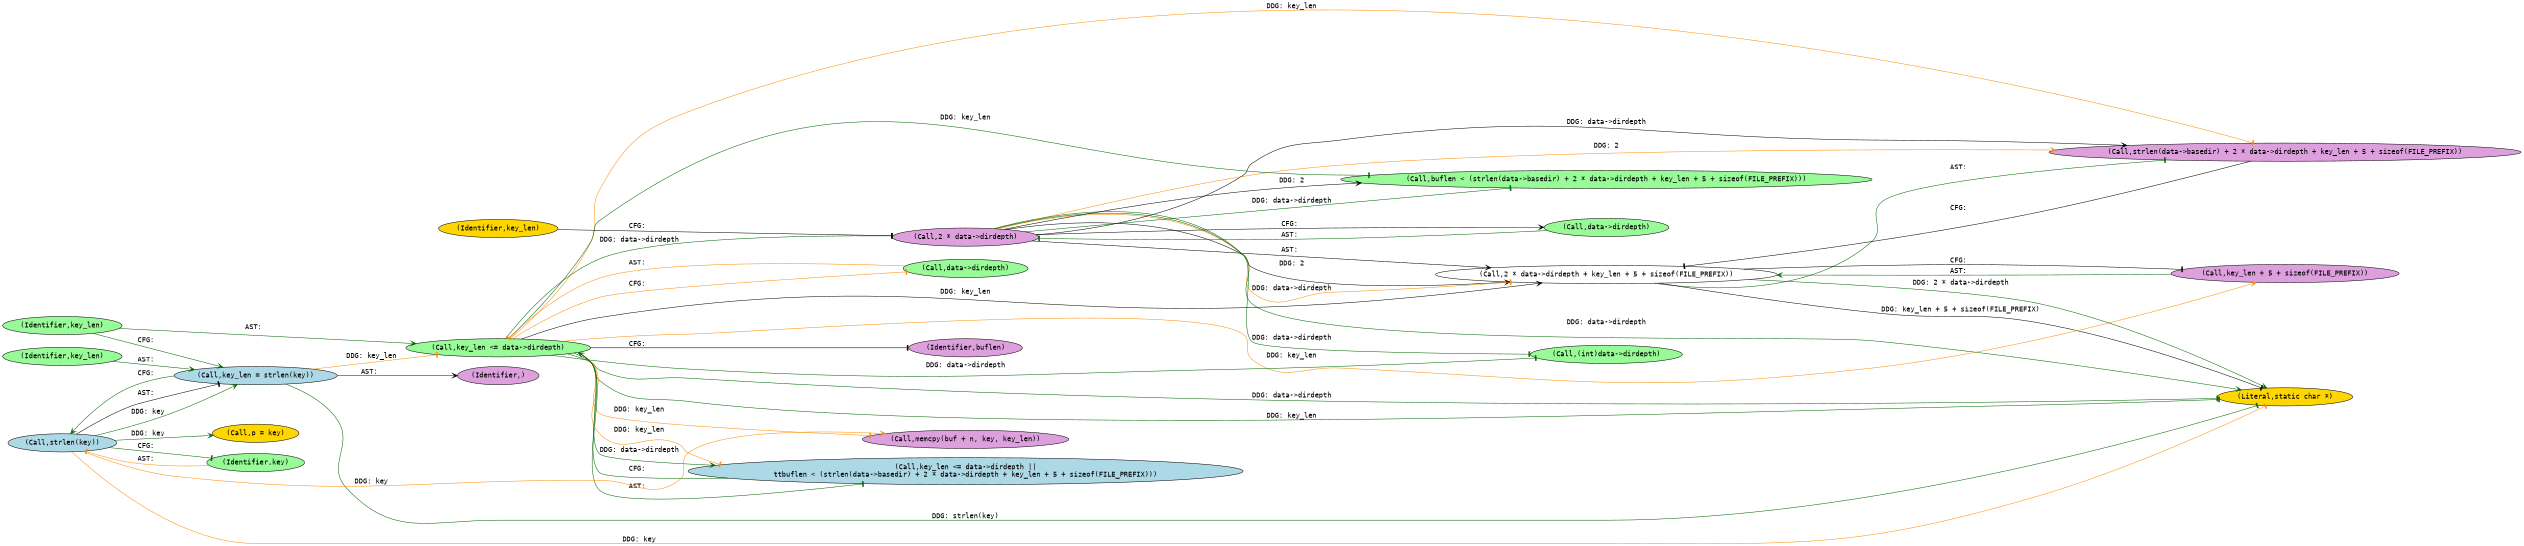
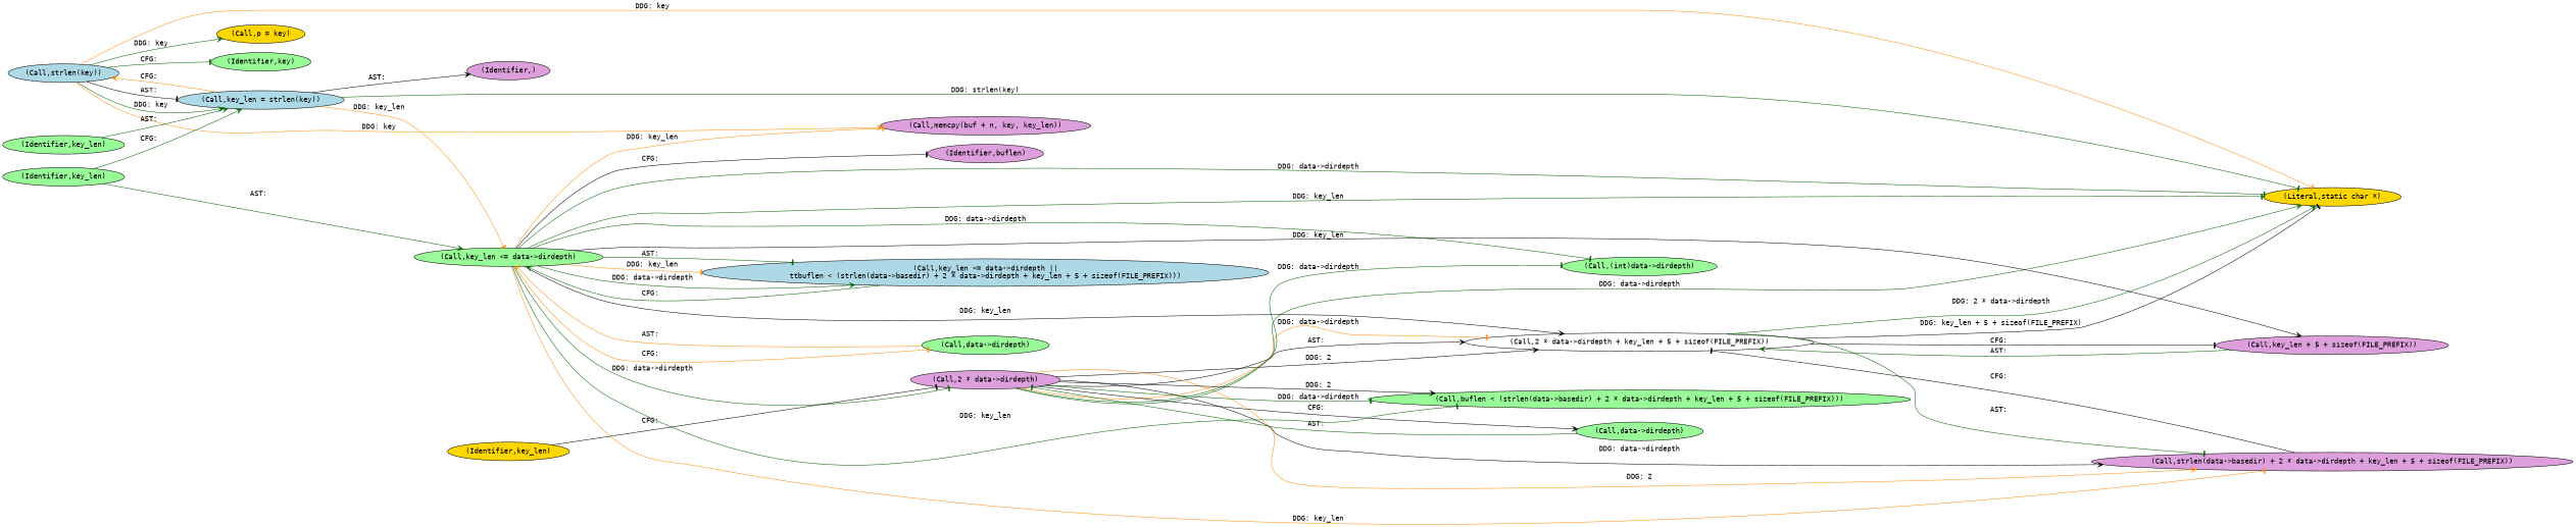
  digraph {
    fontname="DejaVu Sans Mono"
    rankdir=LR
    node [fillcolor=palegreen fontname="DejaVu Sans Mono" style=filled]
    edge [arrowhead=tee color=darkgreen fontname="DejaVu Sans Mono"]
    n1 [fillcolor=white label="(Call,2 * data->dirdepth + key_len + 5 + sizeof(FILE_PREFIX))"]
    n2 [fillcolor=plum label="(Call,strlen(data->basedir) + 2 * data->dirdepth + key_len + 5 + sizeof(FILE_PREFIX))"]
    n3 [fillcolor=gold label="(Literal,static char *)"]
    n4 [fillcolor=plum label="(Call,key_len + 5 + sizeof(FILE_PREFIX))"]
    n5 [fillcolor=plum label="(Call,2 * data->dirdepth)"]
    n6 [label="(Call,(int)data->dirdepth)"]
    n7 [label="(Call,buflen < (strlen(data->basedir) + 2 * data->dirdepth + key_len + 5 + sizeof(FILE_PREFIX)))"]
    n8 [label="(Call,data->dirdepth)"]
    n9 [label="(Call,key_len <= data->dirdepth)"]
    n10 [fillcolor=plum label="(Call,memcpy(buf + n, key, key_len))"]
    n11 [label="(Call,data->dirdepth)"]
    n12 [fillcolor=lightblue label="(Call,key_len <= data->dirdepth ||\n\t\tbuflen < (strlen(data->basedir) + 2 * data->dirdepth + key_len + 5 + sizeof(FILE_PREFIX)))"]
    n13 [fillcolor=plum label="(Identifier,buflen)"]
    n14 [fillcolor=lightblue label="(Call,key_len = strlen(key))"]
    n15 [fillcolor=lightblue label="(Call,strlen(key))"]
    n16 [fillcolor=plum label="(Identifier,)"]
    n17 [fillcolor=gold label="(Call,p = key)"]
    n18 [label="(Identifier,key)"]
    n19 [label="(Identifier,key_len)"]
    n20 [label="(Identifier,key_len)"]
    n21 [fillcolor=gold label="(Identifier,key_len)"]
    n1 -> n2 [label="AST: "]
    n1 -> n3 [arrowhead=vee label="DDG: 2 * data->dirdepth"]
    n1 -> n3 [color=black label="DDG: key_len + 5 + sizeof(FILE_PREFIX)"]
    n1 -> n4 [color=black label="CFG: "]
    n2 -> n1 [color=black label="CFG: "]
    n4 -> n1 [arrowhead=vee label="AST: "]
    n5 -> n1 [arrowhead=vee color=black label="AST: "]
    n5 -> n1 [arrowhead=vee color=black label="DDG: 2"]
    n5 -> n1 [color=darkorange label="DDG: data->dirdepth"]
    n5 -> n2 [arrowhead=vee color=darkorange label="DDG: 2"]
    n5 -> n2 [arrowhead=vee color=black label="DDG: data->dirdepth"]
    n5 -> n3 [arrowhead=vee label="DDG: data->dirdepth"]
    n5 -> n6 [label="DDG: data->dirdepth"]
    n5 -> n7 [arrowhead=vee color=black label="DDG: 2"]
    n5 -> n7 [label="DDG: data->dirdepth"]
    n5 -> n8 [arrowhead=vee color=black label="CFG: "]
    n8 -> n5 [label="AST: "]
    n9 -> n1 [arrowhead=vee color=black label="DDG: key_len"]
    n9 -> n2 [color=darkorange label="DDG: key_len"]
    n9 -> n3 [label="DDG: data->dirdepth"]
    n9 -> n3 [label="DDG: key_len"]
-   n9 -> n4 [arrowhead=vee color=darkorange label="DDG: key_len"]
+   n9 -> n4 [arrowhead=vee color=black label="DDG: key_len"]
    n9 -> n5 [label="DDG: data->dirdepth"]
    n9 -> n6 [label="DDG: data->dirdepth"]
    n9 -> n7 [label="DDG: key_len"]
    n9 -> n10 [color=darkorange label="DDG: key_len"]
    n9 -> n11 [color=darkorange label="CFG: "]
    n9 -> n12 [label="AST: "]
    n9 -> n12 [color=darkorange label="DDG: key_len"]
    n9 -> n12 [arrowhead=vee label="DDG: data->dirdepth"]
    n9 -> n13 [color=black label="CFG: "]
    n11 -> n9 [color=darkorange label="AST: "]
    n12 -> n9 [arrowhead=vee label="CFG: "]
    n14 -> n3 [label="DDG: strlen(key)"]
    n14 -> n9 [color=darkorange label="DDG: key_len"]
-   n14 -> n15 [arrowhead=vee label="CFG: "]
+   n14 -> n15 [arrowhead=vee color=darkorange label="CFG: "]
    n14 -> n16 [arrowhead=vee color=black label="AST: "]
    n15 -> n3 [color=darkorange label="DDG: key"]
    n15 -> n10 [arrowhead=vee color=darkorange label="DDG: key"]
    n15 -> n14 [color=black label="AST: "]
    n15 -> n14 [arrowhead=vee label="DDG: key"]
    n15 -> n17 [arrowhead=vee label="DDG: key"]
    n15 -> n18 [label="CFG: "]
-   n18 -> n15 [color=darkorange label="AST: "]
    n19 -> n9 [arrowhead=vee label="AST: "]
    n19 -> n14 [arrowhead=vee label="CFG: "]
    n20 -> n14 [arrowhead=vee label="AST: "]
    n21 -> n5 [color=black label="CFG: "]
  }
